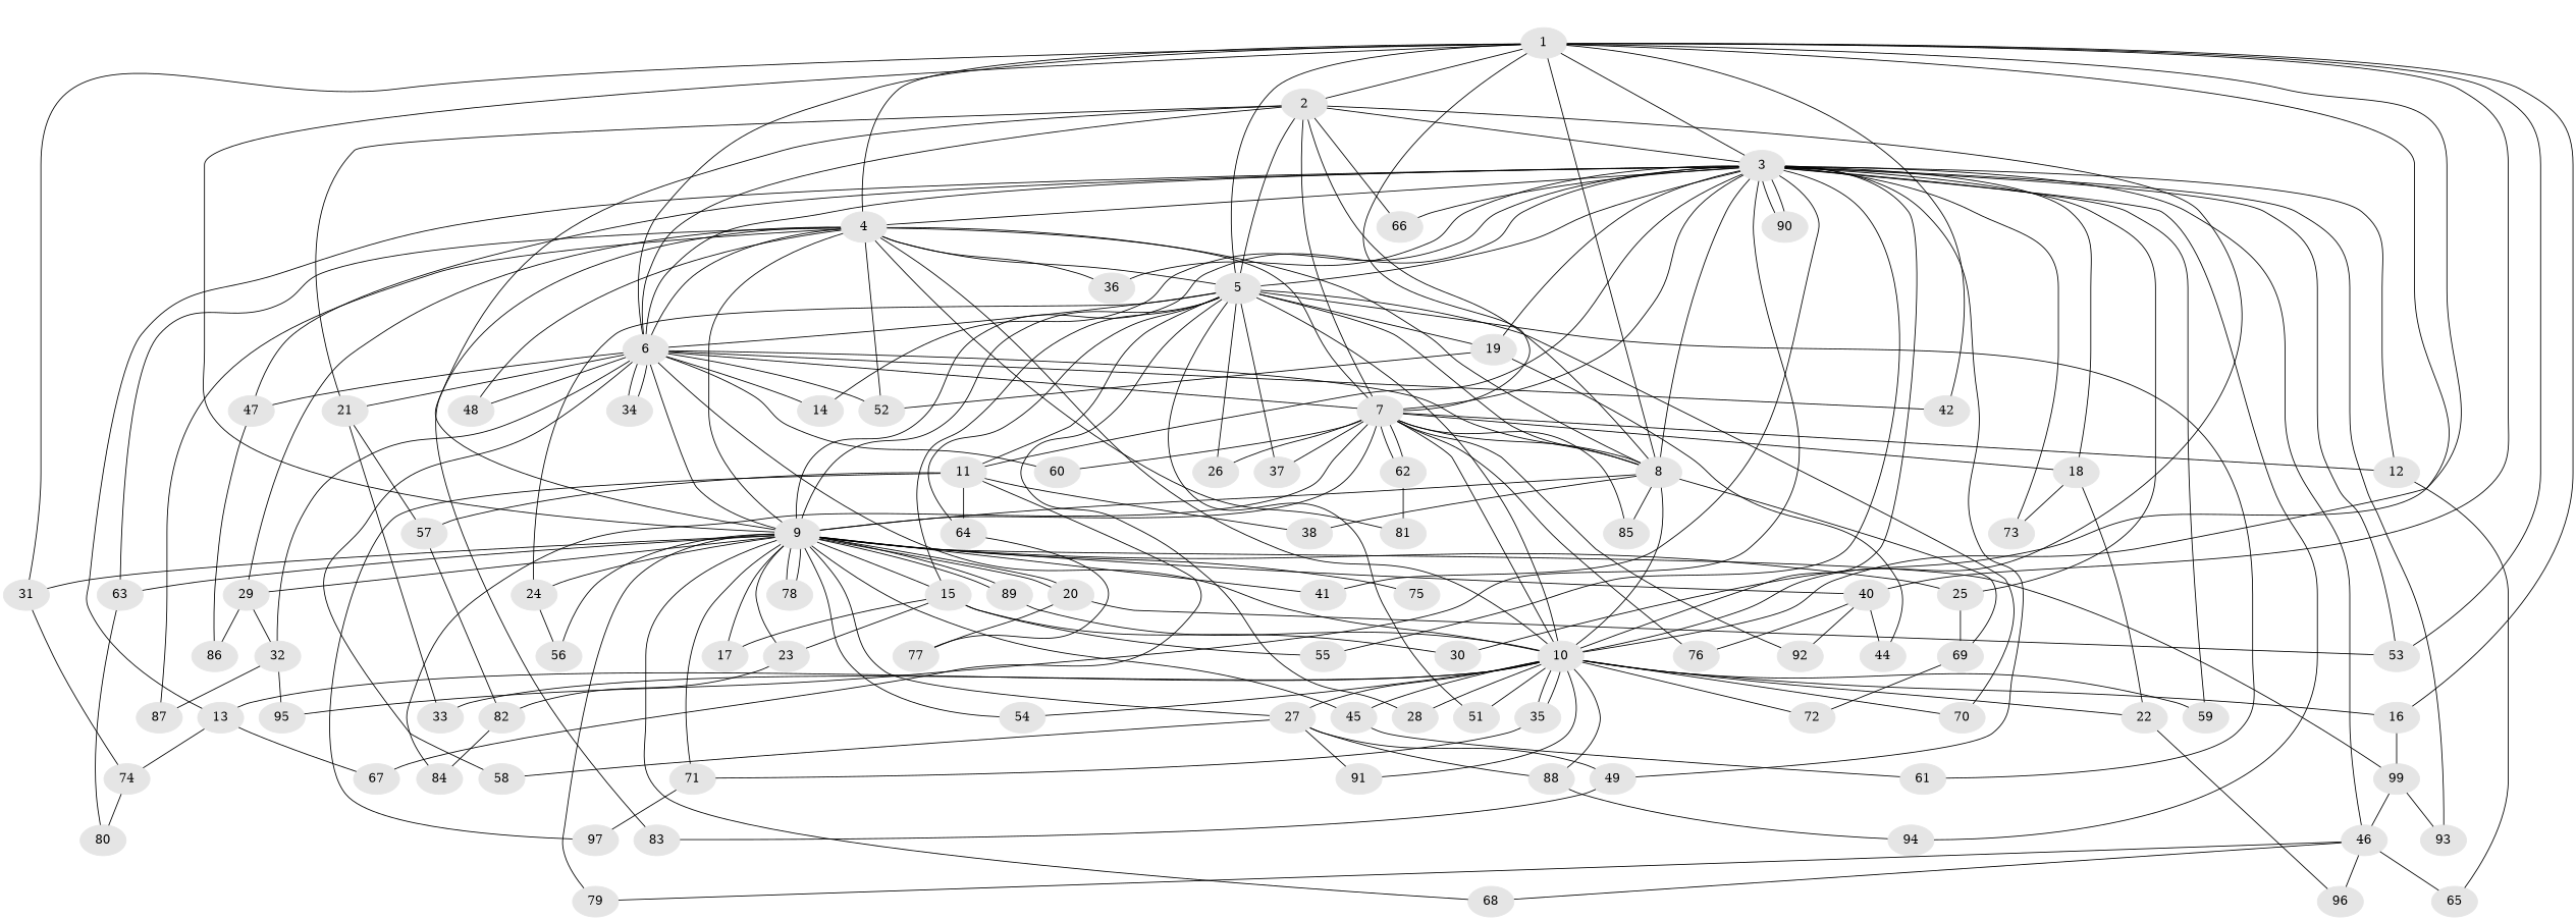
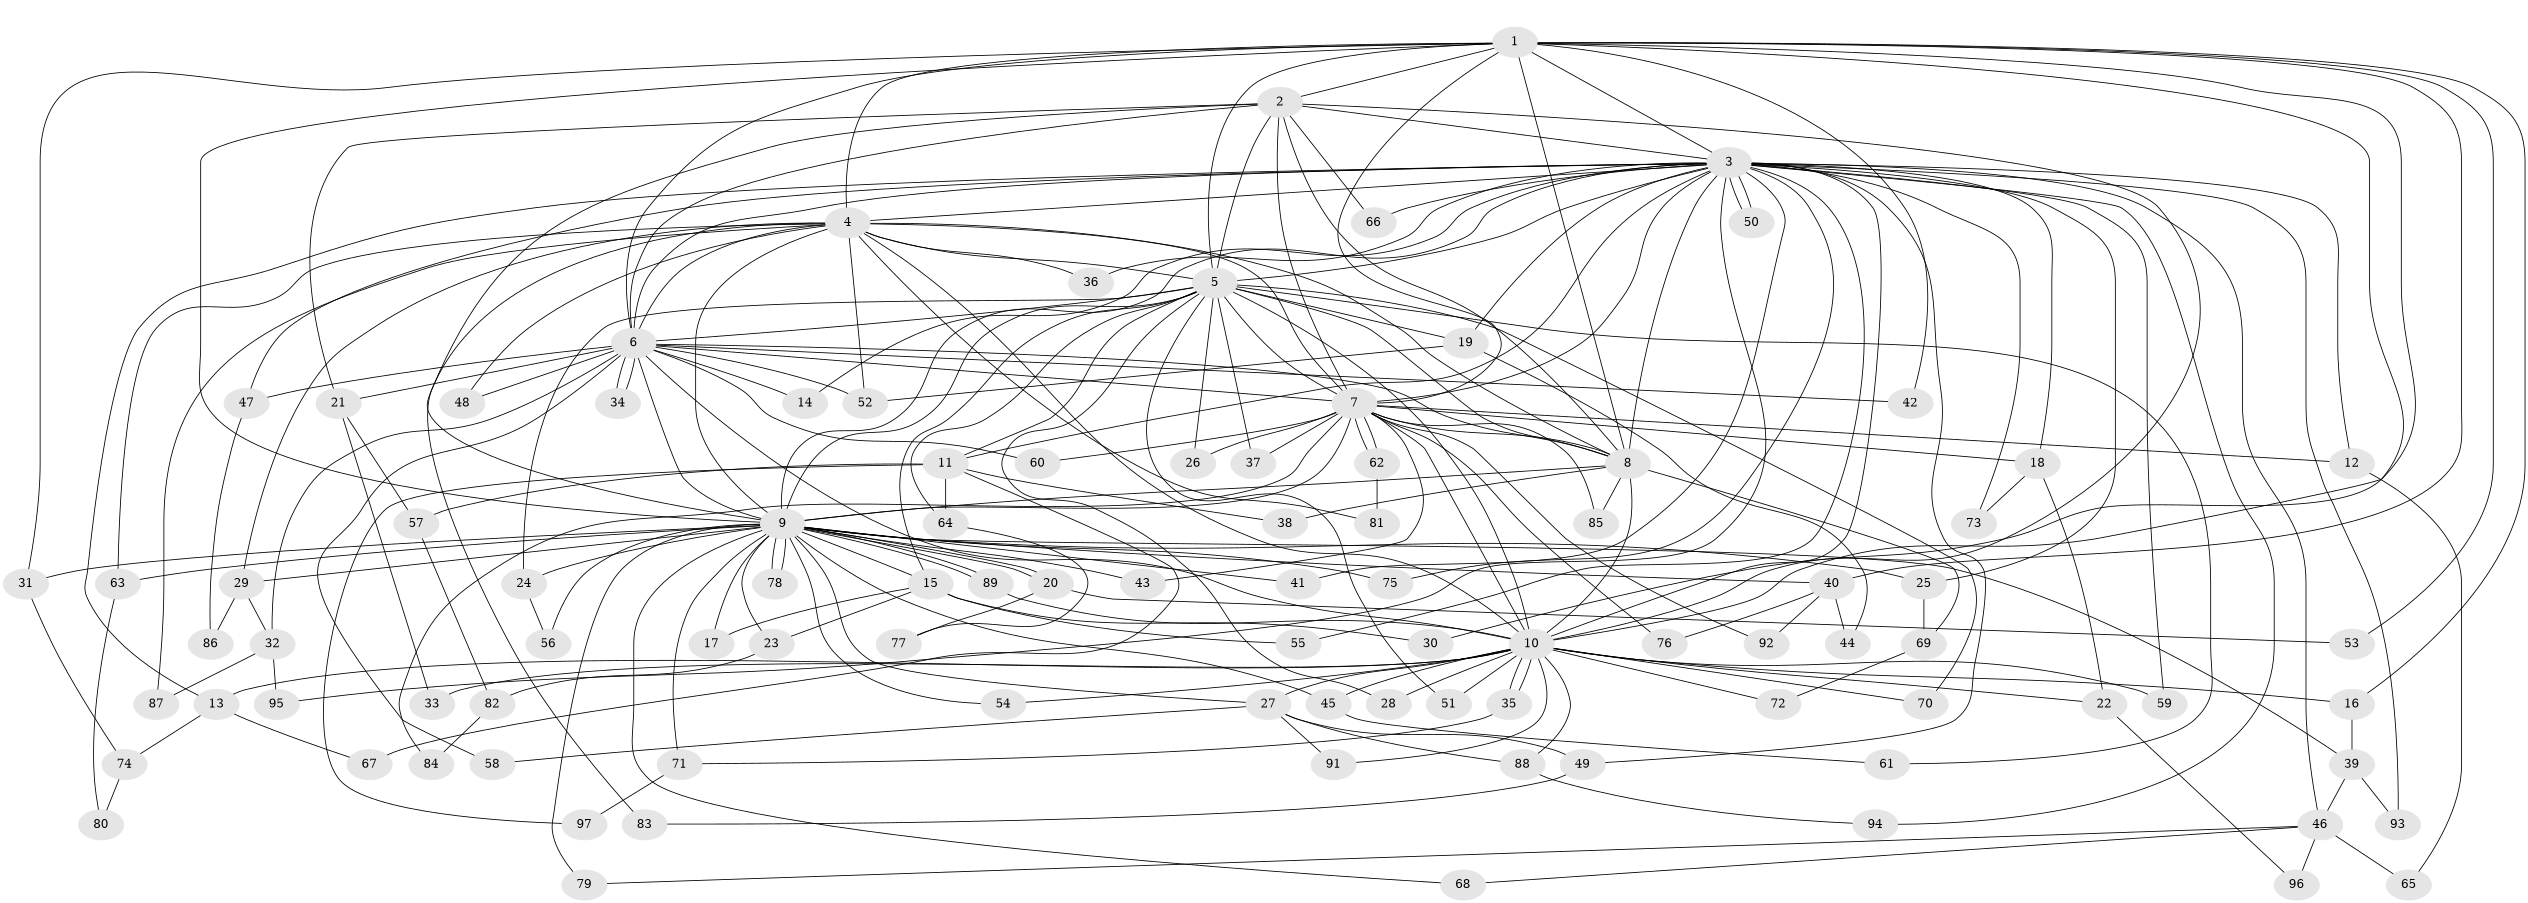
  graph {
    node [color=gray90 style=filled]
    1
    2
    3
    4
    5
    6
    7
    8
    9
    10
    16
    30
    31
    40
    42
    53
    21
    66
    11
    12
    13
    14
    18
    19
    25
    36
    41
    46
    47
    49
-   50 [label=90]
+   50
    55
    59
    73
    75
    93
    94
    95
    29
    48
    63
    81
    83
    87
    15
    24
    26
    28
    37
    51
    61
    64
    70
    32
    34
    52
    58
    60
+   43
    62
    76
    84
    85
    92
    38
    69
    17
    20
    23
    27
-   39 [label=99]
+   39
    45
    54
    56
    68
    71
    78
    79
    89
    22
    33
    35
    72
    88
    91
    74
    44
    57
    67
    n90 [label=97]
    65
    96
    86
    80
    77
    82
    1 -- 2
    1 -- 3
    1 -- 4
    1 -- 5
    1 -- 6
    1 -- 7
    1 -- 8
    1 -- 9
    1 -- 10
    1 -- 16
    1 -- 30
    1 -- 31
    1 -- 40
    1 -- 42
    1 -- 53
    2 -- 3
    2 -- 5
    2 -- 6
    2 -- 7
    2 -- 8
    2 -- 9
    2 -- 10
    2 -- 21
    2 -- 66
    3 -- 4
    3 -- 5
    3 -- 6
    3 -- 7
    3 -- 8
    3 -- 9
    3 -- 10
    3 -- 66
    3 -- 11
    3 -- 12
    3 -- 13
    3 -- 14
    3 -- 18
    3 -- 19
    3 -- 25
    3 -- 36
    3 -- 41
    3 -- 46
    3 -- 47
    3 -- 49
    3 -- 50
    3 -- 50
    3 -- 55
    3 -- 59
    3 -- 73
-   3 -- 53
+   3 -- 75
    3 -- 93
    3 -- 94
    3 -- 95
    4 -- 5
    4 -- 6
    4 -- 7
    4 -- 8
    4 -- 9
    4 -- 10
    4 -- 36
    4 -- 29
    4 -- 48
    4 -- 63
    4 -- 81
    4 -- 83
    4 -- 87
    5 -- 6
+   5 -- 7
    5 -- 8
    5 -- 9
    5 -- 10
    5 -- 11
    5 -- 19
    5 -- 15
    5 -- 24
    5 -- 26
    5 -- 28
    5 -- 37
    5 -- 51
    5 -- 61
    5 -- 64
    5 -- 70
    6 -- 7
    6 -- 8
    6 -- 9
    6 -- 10
    6 -- 42
    6 -- 21
    6 -- 14
    6 -- 47
    6 -- 48
    6 -- 32
    6 -- 34
    6 -- 34
    6 -- 52
    6 -- 58
    6 -- 60
    7 -- 8
    7 -- 9
    7 -- 10
    7 -- 12
    7 -- 18
    7 -- 26
    7 -- 37
    7 -- 60
+   7 -- 43
    7 -- 62
    7 -- 62
    7 -- 76
    7 -- 84
    7 -- 85
    7 -- 92
    8 -- 9
    8 -- 10
    8 -- 85
    8 -- 38
    8 -- 69
    9 -- 31
    9 -- 40
    9 -- 25
    9 -- 41
    9 -- 75
    9 -- 29
    9 -- 63
    9 -- 15
    9 -- 24
+   9 -- 43
    9 -- 17
    9 -- 20
    9 -- 20
    9 -- 23
    9 -- 27
    9 -- 39
    9 -- 45
    9 -- 54
    9 -- 56
    9 -- 68
    9 -- 71
    9 -- 78
    9 -- 78
    9 -- 79
    9 -- 89
    9 -- 89
    10 -- 16
    10 -- 13
    10 -- 59
    10 -- 28
    10 -- 51
    10 -- 70
    10 -- 27
    10 -- 45
    10 -- 54
    10 -- 22
    10 -- 33
    10 -- 35
    10 -- 35
    10 -- 72
    10 -- 88
    10 -- 91
    16 -- 39
    31 -- 74
    40 -- 76
    40 -- 92
    40 -- 44
    21 -- 33
    21 -- 57
    11 -- 64
    11 -- 38
    11 -- 57
    11 -- 67
    11 -- n90
    12 -- 65
    13 -- 74
    13 -- 67
    18 -- 73
    18 -- 22
    19 -- 52
    19 -- 44
    25 -- 69
    46 -- 68
    46 -- 79
    46 -- 65
    46 -- 96
    47 -- 86
    49 -- 83
    29 -- 32
    29 -- 86
    63 -- 80
    15 -- 30
    15 -- 55
    15 -- 17
    15 -- 23
    24 -- 56
    64 -- 77
    32 -- 95
    32 -- 87
    52 -- 4
    62 -- 81
    69 -- 72
    20 -- 53
    20 -- 77
    23 -- 82
    27 -- 49
    27 -- 58
    27 -- 88
    27 -- 91
    39 -- 46
    39 -- 93
    45 -- 61
    71 -- n90
    89 -- 10
    22 -- 96
    35 -- 71
    88 -- 94
    74 -- 80
    57 -- 82
    82 -- 84
  }
